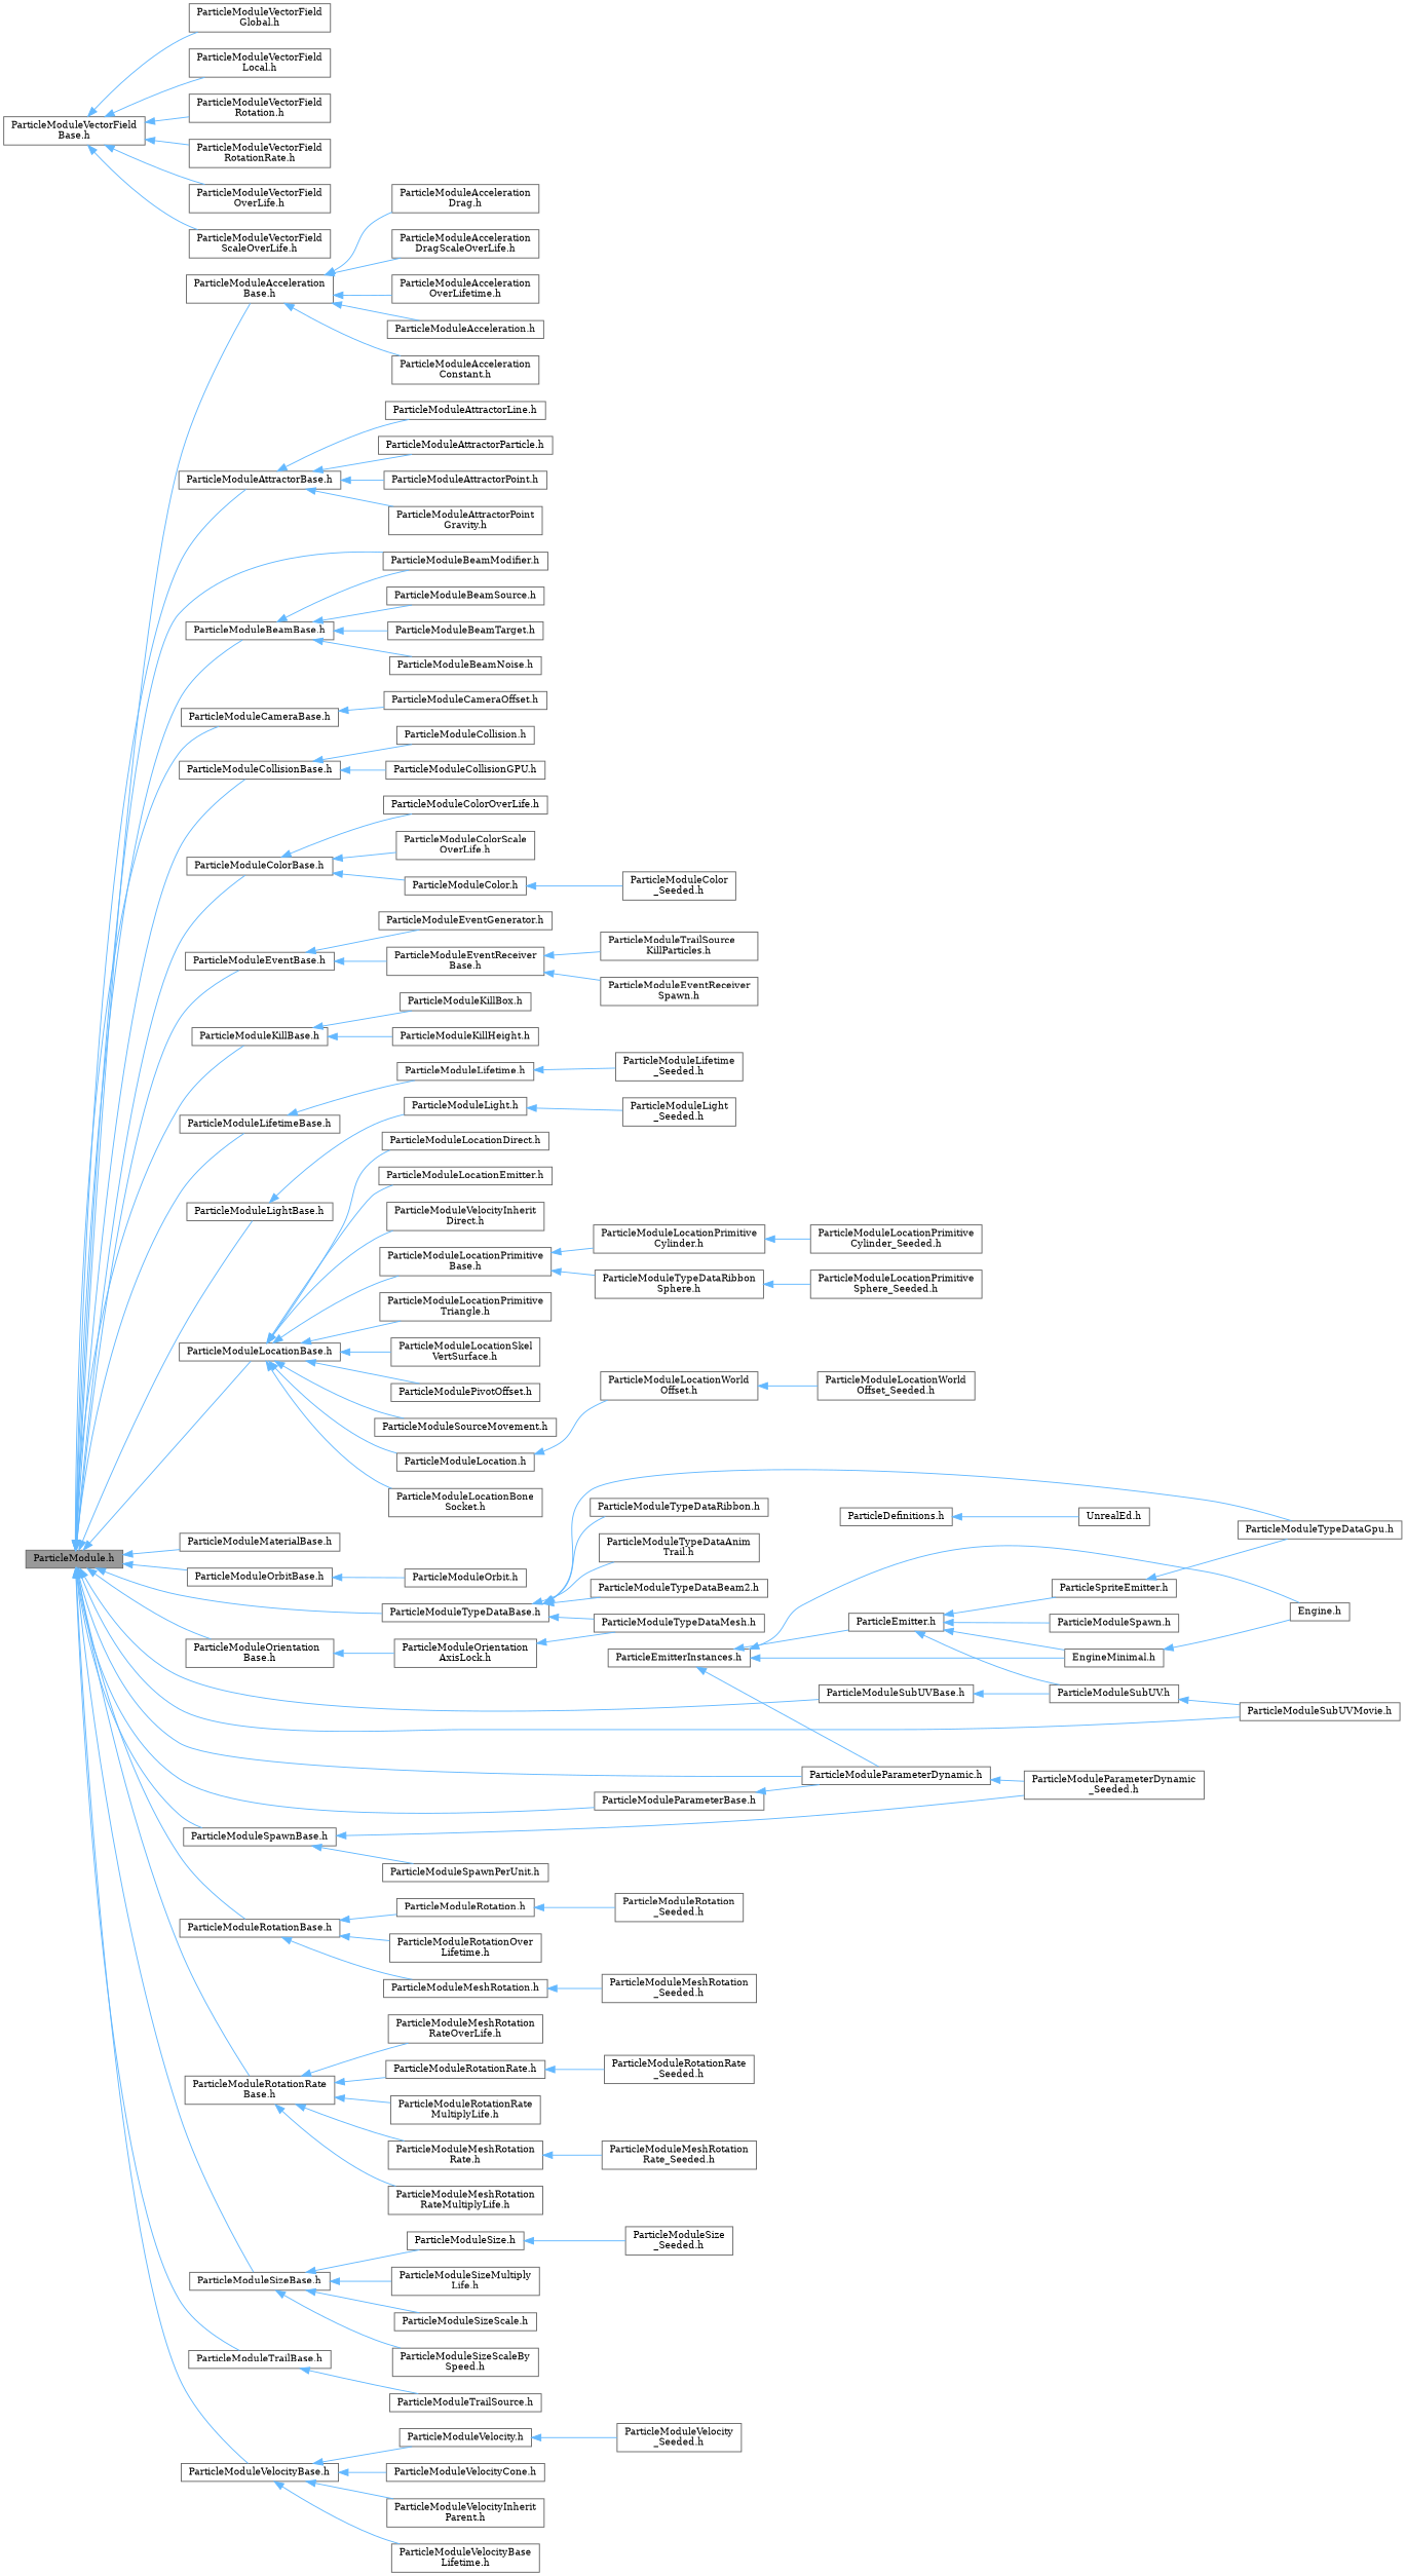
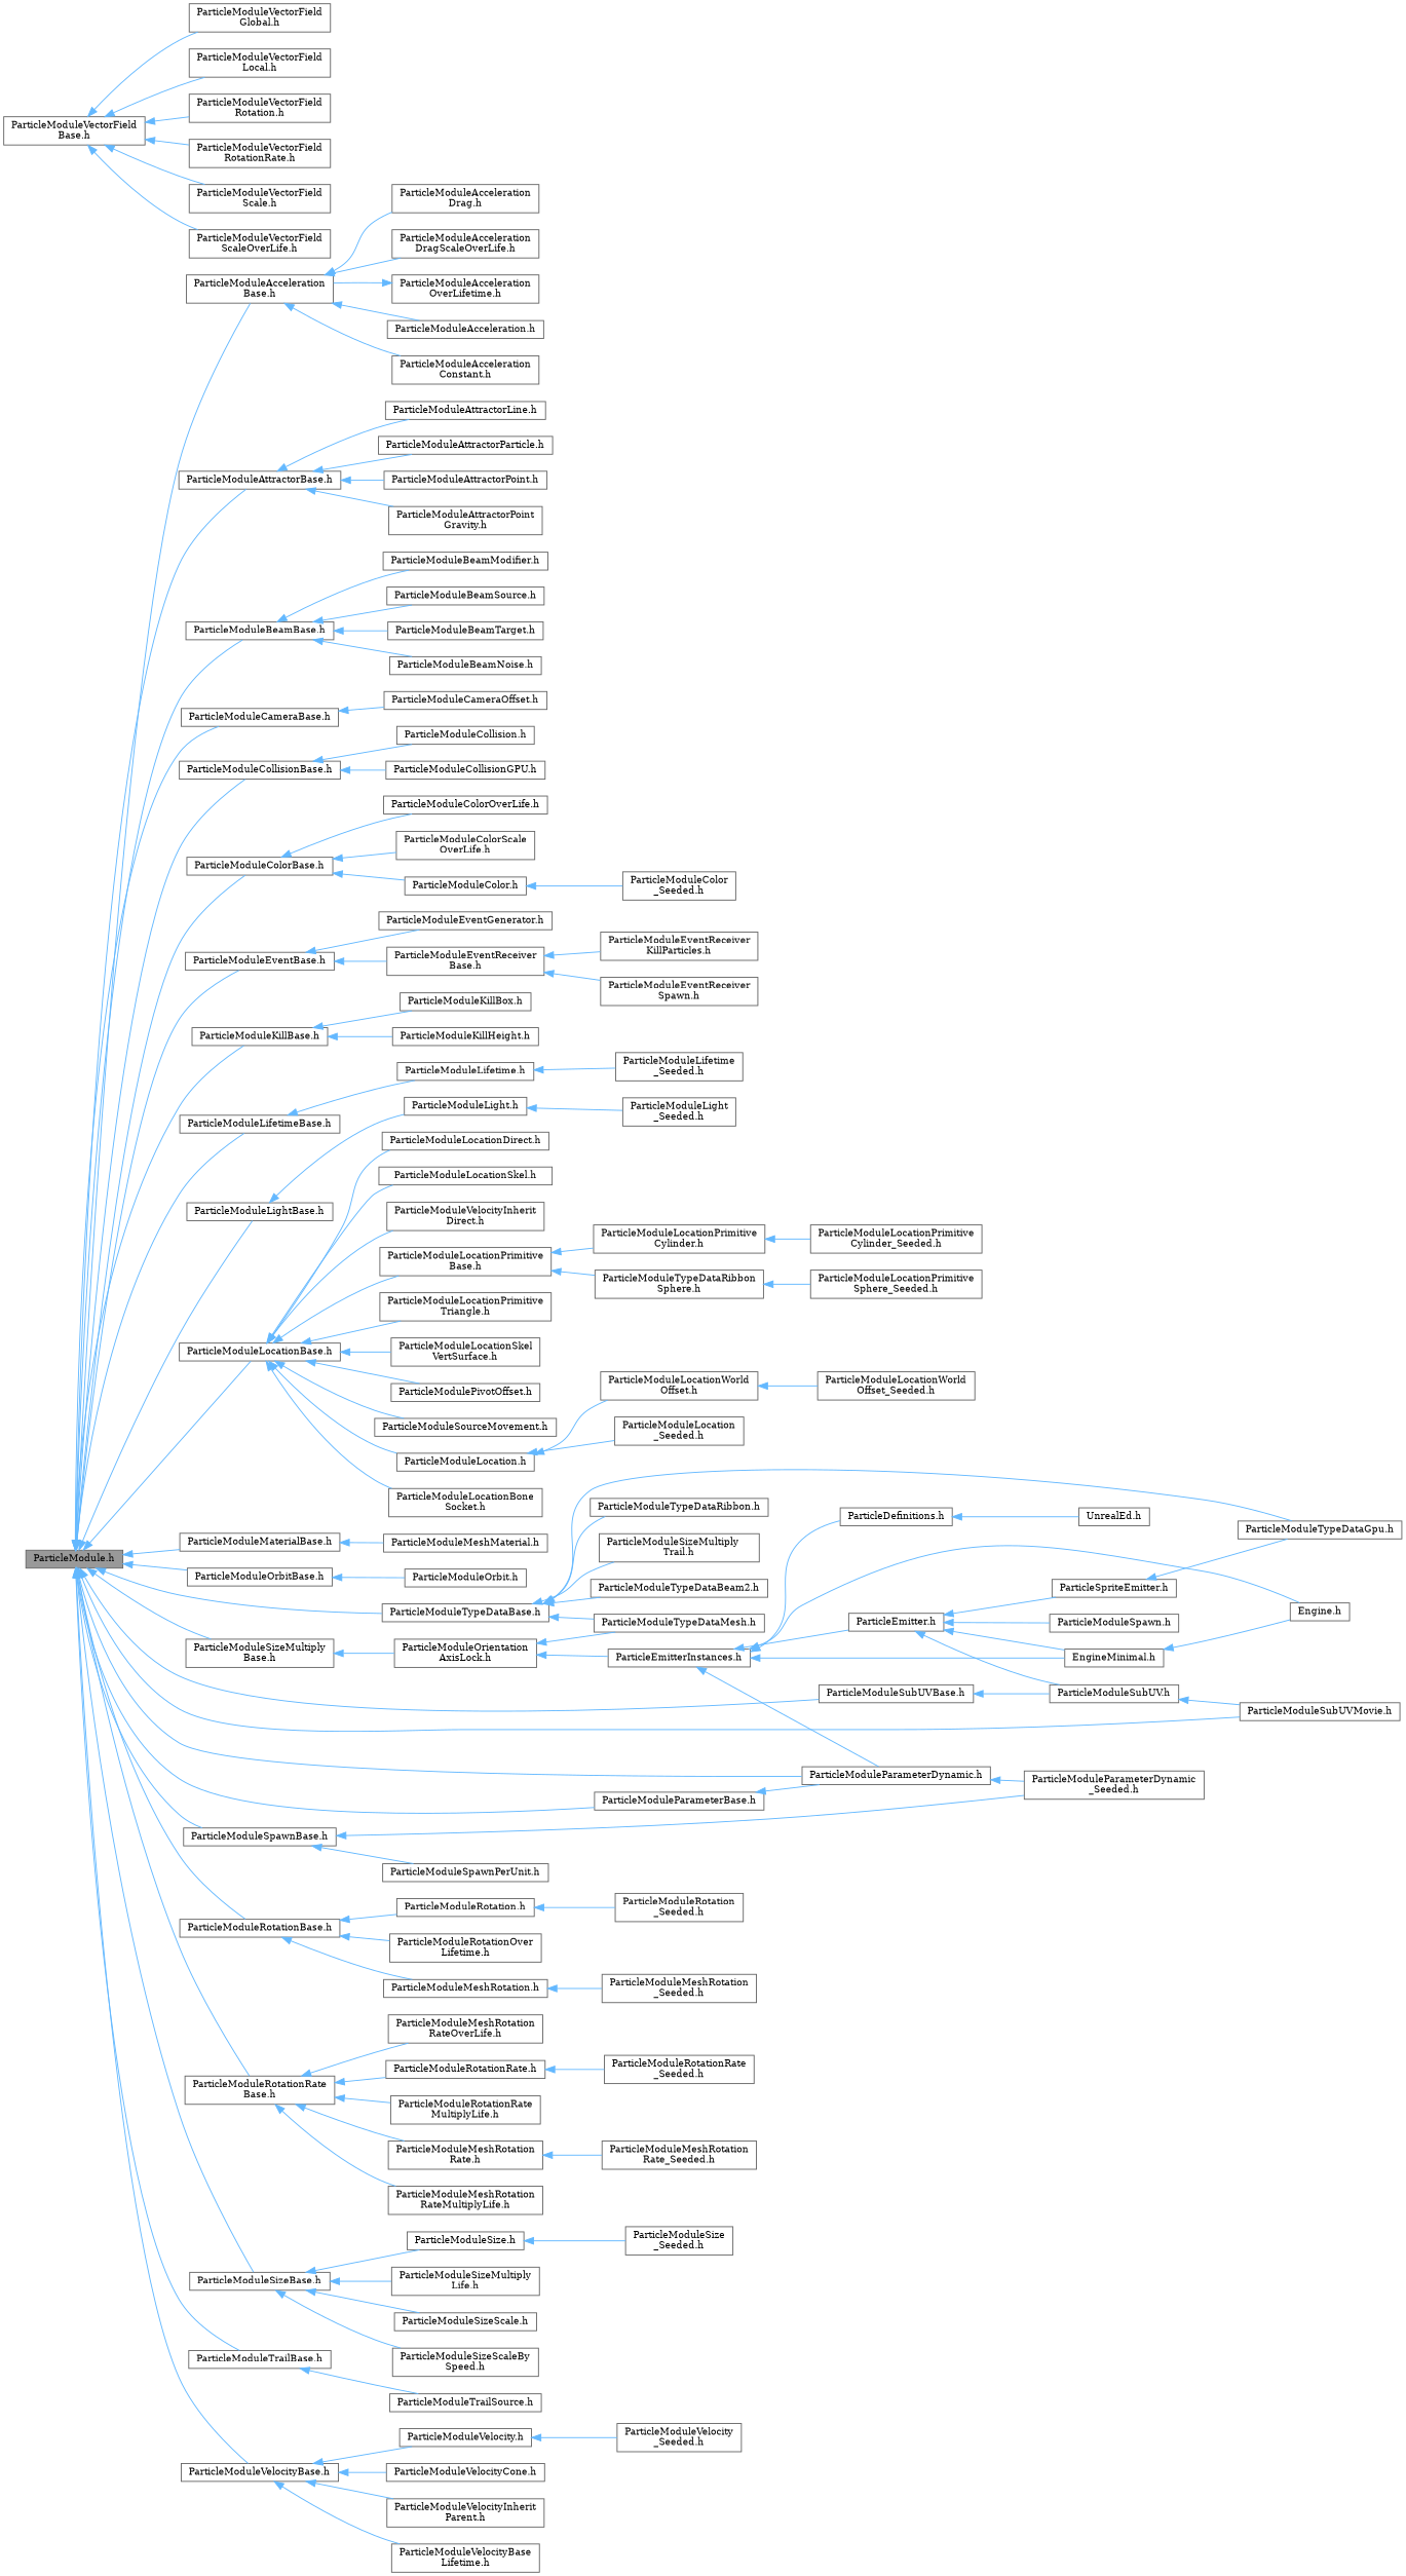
  digraph {
    fontname="DejaVu Serif"
    rankdir=LR
    node [color=grey40 fillcolor=white fontname="DejaVu Serif" fontsize=10 shape=box style=filled]
    edge [color=steelblue1 dir=back fontname="DejaVu Serif" fontsize=10 labelfontname=Helvetica labelfontsize=10 style=solid]
    n1 [color=gray40 fillcolor=grey60 fontcolor=black height=0.2 label="ParticleModule.h" width=0.4]
    n2 [height=0.2 label="ParticleModuleAcceleration\lBase.h" width=0.4]
    n3 [height=0.2 label="ParticleModuleAttractorBase.h" width=0.4]
    n4 [height=0.2 label="ParticleModuleBeamBase.h" width=0.4]
    n5 [height=0.2 label="ParticleModuleBeamModifier.h" width=0.4]
    n6 [height=0.2 label="ParticleModuleCameraBase.h" width=0.4]
    n7 [height=0.2 label="ParticleModuleCollisionBase.h" width=0.4]
    n8 [height=0.2 label="ParticleModuleColorBase.h" width=0.4]
    n9 [height=0.2 label="ParticleModuleEventBase.h" width=0.4]
    n10 [height=0.2 label="ParticleModuleKillBase.h" width=0.4]
    n11 [height=0.2 label="ParticleModuleLifetimeBase.h" width=0.4]
    n12 [height=0.2 label="ParticleModuleLightBase.h" width=0.4]
    n13 [height=0.2 label="ParticleModuleLocationBase.h" width=0.4]
    n14 [height=0.2 label="ParticleModuleMaterialBase.h" width=0.4]
    n15 [height=0.2 label="ParticleModuleOrbitBase.h" width=0.4]
-   n16 [height=0.2 label="ParticleModuleOrientation\lBase.h" width=0.4]
+   n16 [height=0.2 label="ParticleModuleSizeMultiply\lBase.h" width=0.4]
    n17 [height=0.2 label="ParticleModuleSubUVMovie.h" width=0.4]
    n18 [height=0.2 label="ParticleModuleParameterDynamic.h" width=0.4]
    n19 [height=0.2 label="ParticleModuleParameterBase.h" width=0.4]
    n20 [height=0.2 label="ParticleModuleRotationBase.h" width=0.4]
    n21 [height=0.2 label="ParticleModuleRotationRate\lBase.h" width=0.4]
    n22 [height=0.2 label="ParticleModuleSizeBase.h" width=0.4]
    n23 [height=0.2 label="ParticleModuleSpawnBase.h" width=0.4]
    n24 [height=0.2 label="ParticleModuleSubUVBase.h" width=0.4]
    n25 [height=0.2 label="ParticleModuleTrailBase.h" width=0.4]
    n26 [height=0.2 label="ParticleModuleTypeDataBase.h" width=0.4]
    n27 [height=0.2 label="ParticleModuleVelocityBase.h" width=0.4]
    n28 [height=0.2 label="ParticleModuleAcceleration.h" width=0.4]
    n29 [height=0.2 label="ParticleModuleAcceleration\lConstant.h" width=0.4]
    n30 [height=0.2 label="ParticleModuleAcceleration\lDrag.h" width=0.4]
    n31 [height=0.2 label="ParticleModuleAcceleration\lDragScaleOverLife.h" width=0.4]
    n32 [height=0.2 label="ParticleModuleAcceleration\lOverLifetime.h" width=0.4]
    n33 [height=0.2 label="ParticleModuleAttractorLine.h" width=0.4]
    n34 [height=0.2 label="ParticleModuleAttractorParticle.h" width=0.4]
    n35 [height=0.2 label="ParticleModuleAttractorPoint.h" width=0.4]
    n36 [height=0.2 label="ParticleModuleAttractorPoint\lGravity.h" width=0.4]
    n37 [height=0.2 label="ParticleModuleBeamNoise.h" width=0.4]
    n38 [height=0.2 label="ParticleModuleBeamSource.h" width=0.4]
    n39 [height=0.2 label="ParticleModuleBeamTarget.h" width=0.4]
    n40 [height=0.2 label="ParticleModuleCameraOffset.h" width=0.4]
    n41 [height=0.2 label="ParticleModuleCollision.h" width=0.4]
    n42 [height=0.2 label="ParticleModuleCollisionGPU.h" width=0.4]
    n43 [height=0.2 label="ParticleModuleColor.h" width=0.4]
    n44 [height=0.2 label="ParticleModuleColorOverLife.h" width=0.4]
    n45 [height=0.2 label="ParticleModuleColorScale\lOverLife.h" width=0.4]
    n46 [height=0.2 label="ParticleModuleEventGenerator.h" width=0.4]
    n47 [height=0.2 label="ParticleModuleEventReceiver\lBase.h" width=0.4]
    n48 [height=0.2 label="ParticleModuleKillBox.h" width=0.4]
    n49 [height=0.2 label="ParticleModuleKillHeight.h" width=0.4]
    n50 [height=0.2 label="ParticleModuleLifetime.h" width=0.4]
    n51 [height=0.2 label="ParticleModuleLight.h" width=0.4]
    n52 [height=0.2 label="ParticleModuleLocation.h" width=0.4]
    n53 [height=0.2 label="ParticleModuleLocationBone\lSocket.h" width=0.4]
    n54 [height=0.2 label="ParticleModuleLocationDirect.h" width=0.4]
-   n55 [height=0.2 label="ParticleModuleLocationEmitter.h" width=0.4]
+   n55 [height=0.2 label="ParticleModuleLocationSkel.h" width=0.4]
    n56 [height=0.2 label="ParticleModuleVelocityInherit\lDirect.h" width=0.4]
    n57 [height=0.2 label="ParticleModuleLocationPrimitive\lBase.h" width=0.4]
    n58 [height=0.2 label="ParticleModuleLocationPrimitive\lTriangle.h" width=0.4]
    n59 [height=0.2 label="ParticleModuleLocationSkel\lVertSurface.h" width=0.4]
    n60 [height=0.2 label="ParticleModulePivotOffset.h" width=0.4]
    n61 [height=0.2 label="ParticleModuleSourceMovement.h" width=0.4]
+   n62 [height=0.2 label="ParticleModuleMeshMaterial.h" width=0.4]
    n63 [height=0.2 label="ParticleModuleOrbit.h" width=0.4]
    n64 [height=0.2 label="ParticleModuleOrientation\lAxisLock.h" width=0.4]
    n65 [height=0.2 label="ParticleModuleParameterDynamic\l_Seeded.h" width=0.4]
    n66 [height=0.2 label="ParticleModuleMeshRotation.h" width=0.4]
    n67 [height=0.2 label="ParticleModuleRotation.h" width=0.4]
    n68 [height=0.2 label="ParticleModuleRotationOver\lLifetime.h" width=0.4]
    n69 [height=0.2 label="ParticleModuleMeshRotation\lRate.h" width=0.4]
    n70 [height=0.2 label="ParticleModuleMeshRotation\lRateMultiplyLife.h" width=0.4]
    n71 [height=0.2 label="ParticleModuleMeshRotation\lRateOverLife.h" width=0.4]
    n72 [height=0.2 label="ParticleModuleRotationRate.h" width=0.4]
    n73 [height=0.2 label="ParticleModuleRotationRate\lMultiplyLife.h" width=0.4]
    n74 [height=0.2 label="ParticleModuleSize.h" width=0.4]
    n75 [height=0.2 label="ParticleModuleSizeMultiply\lLife.h" width=0.4]
    n76 [height=0.2 label="ParticleModuleSizeScale.h" width=0.4]
    n77 [height=0.2 label="ParticleModuleSizeScaleBy\lSpeed.h" width=0.4]
    n78 [height=0.2 label="ParticleModuleSpawnPerUnit.h" width=0.4]
    n79 [height=0.2 label="ParticleModuleSubUV.h" width=0.4]
    n80 [height=0.2 label="ParticleModuleTrailSource.h" width=0.4]
    n81 [height=0.2 label="ParticleModuleTypeDataMesh.h" width=0.4]
    n82 [height=0.2 label="ParticleModuleTypeDataGpu.h" width=0.4]
-   n83 [height=0.2 label="ParticleModuleTypeDataAnim\lTrail.h" width=0.4]
+   n83 [height=0.2 label="ParticleModuleSizeMultiply\lTrail.h" width=0.4]
    n84 [height=0.2 label="ParticleModuleTypeDataBeam2.h" width=0.4]
    n85 [height=0.2 label="ParticleModuleTypeDataRibbon.h" width=0.4]
    n86 [height=0.2 label="ParticleModuleVectorField\lBase.h" width=0.4]
    n87 [height=0.2 label="ParticleModuleVectorField\lGlobal.h" width=0.4]
    n88 [height=0.2 label="ParticleModuleVectorField\lLocal.h" width=0.4]
    n89 [height=0.2 label="ParticleModuleVectorField\lRotation.h" width=0.4]
    n90 [height=0.2 label="ParticleModuleVectorField\lRotationRate.h" width=0.4]
-   n91 [height=0.2 label="ParticleModuleVectorField\lOverLife.h" width=0.4]
+   n91 [height=0.2 label="ParticleModuleVectorField\lScale.h" width=0.4]
    n92 [height=0.2 label="ParticleModuleVectorField\lScaleOverLife.h" width=0.4]
    n93 [height=0.2 label="ParticleModuleVelocity.h" width=0.4]
    n94 [height=0.2 label="ParticleModuleVelocityCone.h" width=0.4]
    n95 [height=0.2 label="ParticleModuleVelocityInherit\lParent.h" width=0.4]
    n96 [height=0.2 label="ParticleModuleVelocityBase\lLifetime.h" width=0.4]
    n97 [height=0.2 label="ParticleModuleColor\l_Seeded.h" width=0.4]
-   n98 [height=0.2 label="ParticleModuleTrailSource\lKillParticles.h" width=0.4]
+   n98 [height=0.2 label="ParticleModuleEventReceiver\lKillParticles.h" width=0.4]
    n99 [height=0.2 label="ParticleModuleEventReceiver\lSpawn.h" width=0.4]
    n100 [height=0.2 label="ParticleModuleLifetime\l_Seeded.h" width=0.4]
    n101 [height=0.2 label="ParticleModuleLight\l_Seeded.h" width=0.4]
    n102 [height=0.2 label="ParticleModuleLocationWorld\lOffset.h" width=0.4]
+   n103 [height=0.2 label="ParticleModuleLocation\l_Seeded.h" width=0.4]
    n104 [height=0.2 label="ParticleModuleLocationPrimitive\lCylinder.h" width=0.4]
    n105 [height=0.2 label="ParticleModuleTypeDataRibbon\lSphere.h" width=0.4]
    n106 [height=0.2 label="ParticleModuleLocationWorld\lOffset_Seeded.h" width=0.4]
    n107 [height=0.2 label="ParticleModuleLocationPrimitive\lCylinder_Seeded.h" width=0.4]
    n108 [height=0.2 label="ParticleModuleLocationPrimitive\lSphere_Seeded.h" width=0.4]
    n109 [height=0.2 label="ParticleEmitterInstances.h" width=0.4]
    n110 [height=0.2 label="Engine.h" width=0.4]
    n111 [height=0.2 label="EngineMinimal.h" width=0.4]
    n112 [height=0.2 label="ParticleDefinitions.h" width=0.4]
    n113 [height=0.2 label="ParticleEmitter.h" width=0.4]
    n114 [height=0.2 label="UnrealEd.h" width=0.4]
    n115 [height=0.2 label="ParticleModuleSpawn.h" width=0.4]
    n116 [height=0.2 label="ParticleSpriteEmitter.h" width=0.4]
    n117 [height=0.2 label="ParticleModuleMeshRotation\l_Seeded.h" width=0.4]
    n118 [height=0.2 label="ParticleModuleRotation\l_Seeded.h" width=0.4]
    n119 [height=0.2 label="ParticleModuleMeshRotation\lRate_Seeded.h" width=0.4]
    n120 [height=0.2 label="ParticleModuleRotationRate\l_Seeded.h" width=0.4]
    n121 [height=0.2 label="ParticleModuleSize\l_Seeded.h" width=0.4]
    n122 [height=0.2 label="ParticleModuleVelocity\l_Seeded.h" width=0.4]
    n1 -> n2
    n1 -> n3
    n1 -> n4
-   n1 -> n5
    n1 -> n6
    n1 -> n7
    n1 -> n8
    n1 -> n9
    n1 -> n10
    n1 -> n11
    n1 -> n12
    n1 -> n13
    n1 -> n14
    n1 -> n15
    n1 -> n16
    n1 -> n17
    n1 -> n18
    n1 -> n19
    n1 -> n20
    n1 -> n21
    n1 -> n22
    n1 -> n23
    n1 -> n24
    n1 -> n25
    n1 -> n26
    n1 -> n27
    n2 -> n28
    n2 -> n29
    n2 -> n30
    n2 -> n31
-   n2 -> n32
+   n32 -> n2
    n3 -> n33
    n3 -> n34
    n3 -> n35
    n3 -> n36
    n4 -> n5
    n4 -> n37
    n4 -> n38
    n4 -> n39
    n6 -> n40
    n7 -> n41
    n7 -> n42
    n8 -> n43
    n8 -> n44
    n8 -> n45
    n9 -> n46
    n9 -> n47
    n10 -> n48
    n10 -> n49
    n11 -> n50
    n12 -> n51
    n13 -> n52
    n13 -> n53
    n13 -> n54
    n13 -> n55
    n13 -> n56
    n13 -> n57
    n13 -> n58
    n13 -> n59
    n13 -> n60
    n13 -> n61
+   n14 -> n62
    n15 -> n63
    n16 -> n64
    n18 -> n65
    n19 -> n18
    n20 -> n66
    n20 -> n67
    n20 -> n68
    n21 -> n69
    n21 -> n70
    n21 -> n71
    n21 -> n72
    n21 -> n73
    n22 -> n74
    n22 -> n75
    n22 -> n76
    n22 -> n77
    n23 -> n65
    n23 -> n78
    n24 -> n79
    n25 -> n80
    n26 -> n81
    n26 -> n82
    n26 -> n83
    n26 -> n84
    n26 -> n85
    n27 -> n93
    n27 -> n94
    n27 -> n95
    n27 -> n96
    n43 -> n97
    n47 -> n98
    n47 -> n99
    n50 -> n100
    n51 -> n101
    n52 -> n102
+   n52 -> n103
    n57 -> n104
    n57 -> n105
    n64 -> n81
+   n64 -> n109
    n66 -> n117
    n67 -> n118
    n69 -> n119
    n72 -> n120
    n74 -> n121
    n79 -> n17
    n86 -> n87
    n86 -> n88
    n86 -> n89
    n86 -> n90
    n86 -> n91
    n86 -> n92
    n93 -> n122
    n102 -> n106
    n104 -> n107
    n105 -> n108
    n109 -> n18
    n109 -> n110
    n109 -> n111
+   n109 -> n112
    n109 -> n113
    n111 -> n110
    n112 -> n114
    n113 -> n79
    n113 -> n111
    n113 -> n115
    n113 -> n116
    n116 -> n82
  }
